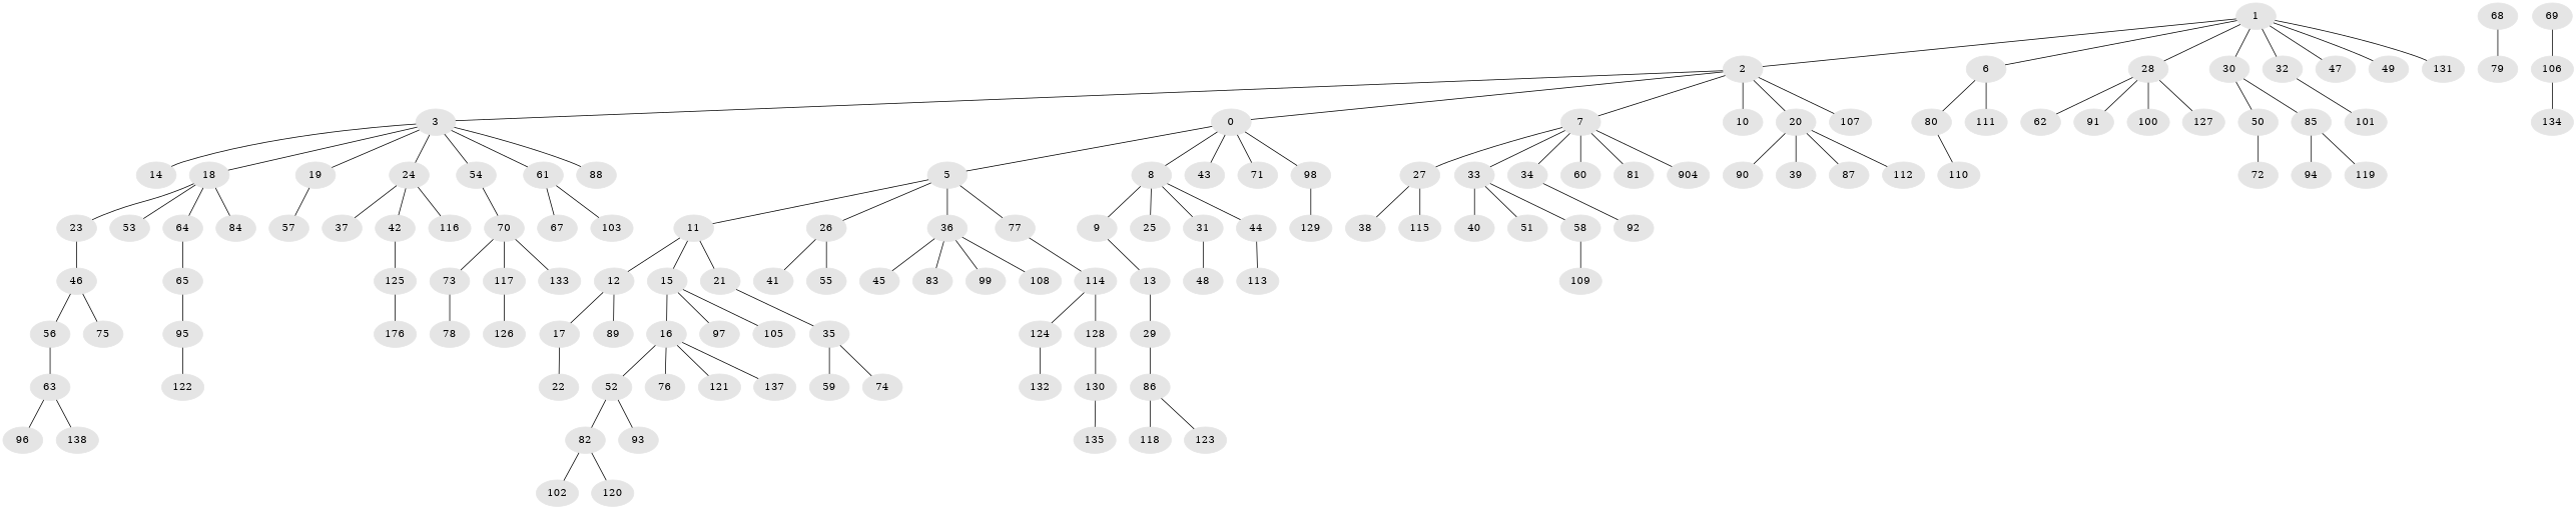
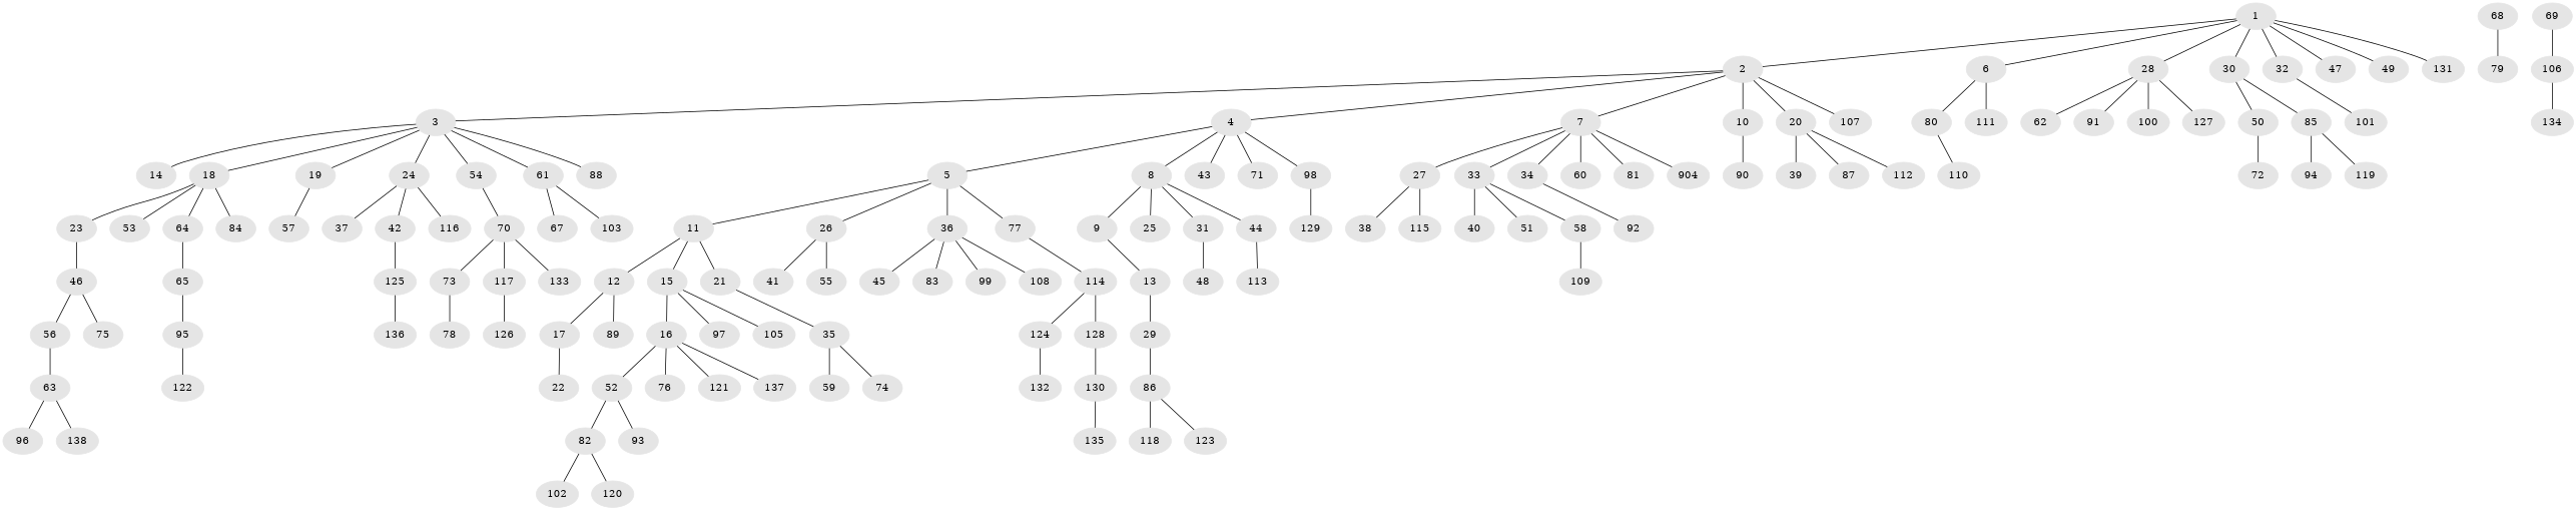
  graph {
    node [color=gray90 style=filled]
    1
    2
    6
    28
    30
    32
    47
    49
    131
    3
-   4 [label=0]
+   4
    7
    10
    20
    107
    80
    111
    62
    91
    100
    127
    50
    85
    101
    14
    18
    19
    24
    54
    61
    88
    5
    8
    43
    71
    98
    27
    33
    34
    60
    81
    n42 [label=904]
    90
    39
    87
    112
    23
    53
    64
    84
    57
    37
    42
    116
    70
    67
    103
    11
    26
    36
    77
    9
    25
    31
    44
    129
    12
    15
    21
    41
    55
    45
    83
    99
    108
    114
    110
    38
    115
    40
    51
    58
    92
    13
    48
    113
    29
    17
    89
    16
    97
    105
    35
    22
    86
    52
    76
    121
    137
    82
    93
    46
    65
    59
    74
    56
    75
    125
    118
    123
    72
    94
    119
    109
-   136 [label=176]
+   136
    68
    79
    63
    102
    120
    73
    117
    133
    96
    138
    95
    122
    69
    106
    134
    78
    126
    124
    128
    132
    130
    135
    1 -- 2
    1 -- 6
    1 -- 28
    1 -- 30
    1 -- 32
    1 -- 47
    1 -- 49
    1 -- 131
    2 -- 3
    2 -- 4
    2 -- 7
    2 -- 10
    2 -- 20
    2 -- 107
    6 -- 80
    6 -- 111
    28 -- 62
    28 -- 91
    28 -- 100
    28 -- 127
    30 -- 50
    30 -- 85
    32 -- 101
    3 -- 14
    3 -- 18
    3 -- 19
    3 -- 24
    3 -- 54
    3 -- 61
    3 -- 88
    4 -- 5
    4 -- 8
    4 -- 43
    4 -- 71
    4 -- 98
    7 -- 27
    7 -- 33
    7 -- 34
    7 -- 60
    7 -- 81
    7 -- n42
-   20 -- 90
+   10 -- 90
    20 -- 39
    20 -- 87
    20 -- 112
    80 -- 110
    50 -- 72
    85 -- 94
    85 -- 119
    18 -- 23
    18 -- 53
    18 -- 64
    18 -- 84
    19 -- 57
    24 -- 37
    24 -- 42
    24 -- 116
    54 -- 70
    61 -- 67
    61 -- 103
    5 -- 11
    5 -- 26
    5 -- 36
    5 -- 77
    8 -- 9
    8 -- 25
    8 -- 31
    8 -- 44
    98 -- 129
    27 -- 38
    27 -- 115
    33 -- 40
    33 -- 51
    33 -- 58
    34 -- 92
    23 -- 46
    64 -- 65
    42 -- 125
    70 -- 73
    70 -- 117
    70 -- 133
    11 -- 12
    11 -- 15
    11 -- 21
    26 -- 41
    26 -- 55
    36 -- 45
    36 -- 83
    36 -- 99
    36 -- 108
    77 -- 114
    9 -- 13
    31 -- 48
    44 -- 113
    12 -- 17
    12 -- 89
    15 -- 16
    15 -- 97
    15 -- 105
    21 -- 35
    114 -- 124
    114 -- 128
    58 -- 109
    13 -- 29
    29 -- 86
    17 -- 22
    16 -- 52
    16 -- 76
    16 -- 121
    16 -- 137
    35 -- 59
    35 -- 74
    86 -- 118
    86 -- 123
    52 -- 82
    52 -- 93
    82 -- 102
    82 -- 120
    46 -- 56
    46 -- 75
    65 -- 95
    56 -- 63
    125 -- 136
    68 -- 79
    63 -- 96
    63 -- 138
    73 -- 78
    117 -- 126
    95 -- 122
    69 -- 106
    106 -- 134
    124 -- 132
    128 -- 130
    130 -- 135
  }
